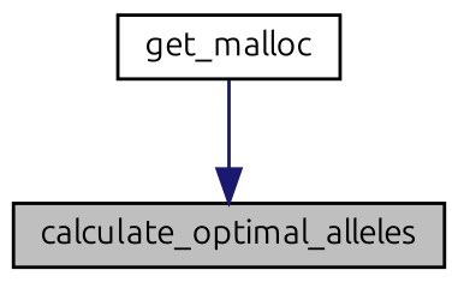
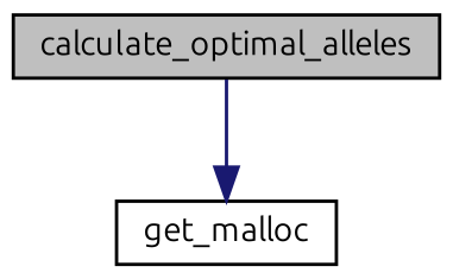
  digraph {
    rankdir=TB
    fontname=Ubuntu
    node [color=black fontname=Ubuntu fontsize=10 shape=record style=filled]
    n1 [fillcolor=grey75 fontcolor=black height=0.2 label=calculate_optimal_alleles width=0.4]
    n2 [fillcolor=white height=0.2 label=get_malloc width=0.4]
-   n2 -> n1 [color=midnightblue fontname=Ubuntu fontsize=10 labelfontname=Helvetica labelfontsize=10 style=solid]
+   n1 -> n2 [color=midnightblue fontname=Ubuntu fontsize=10 labelfontname=Helvetica labelfontsize=10 style=solid]
  }
